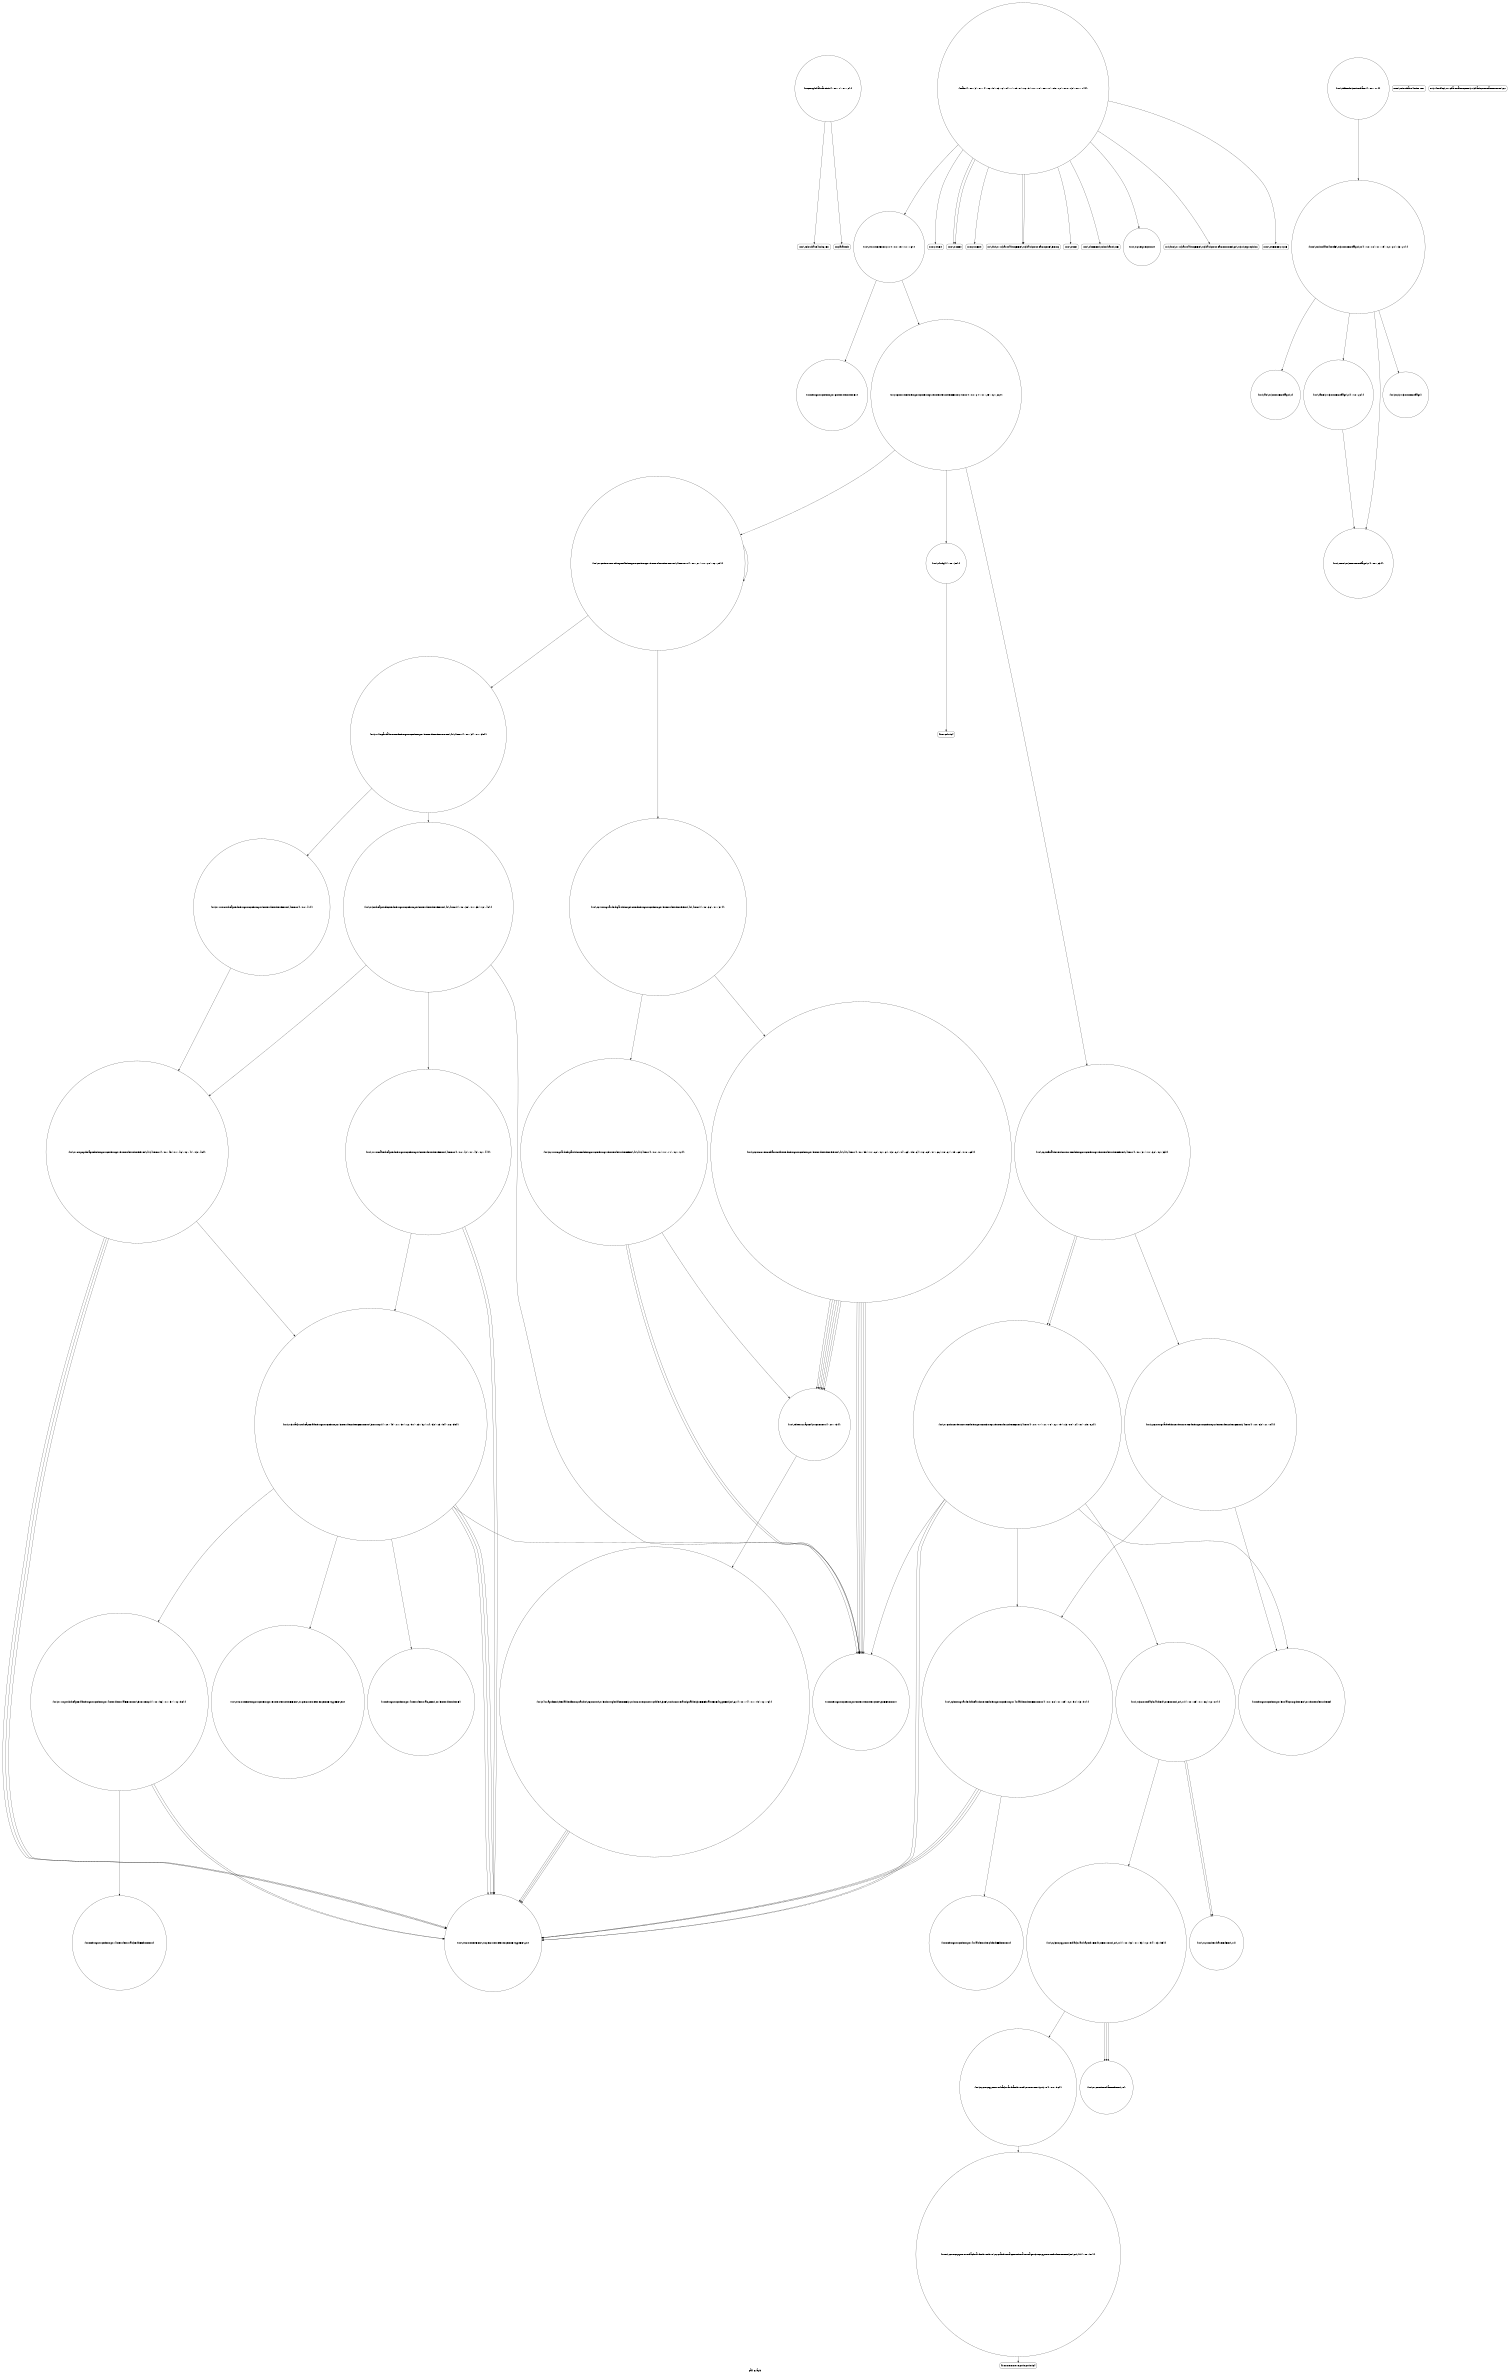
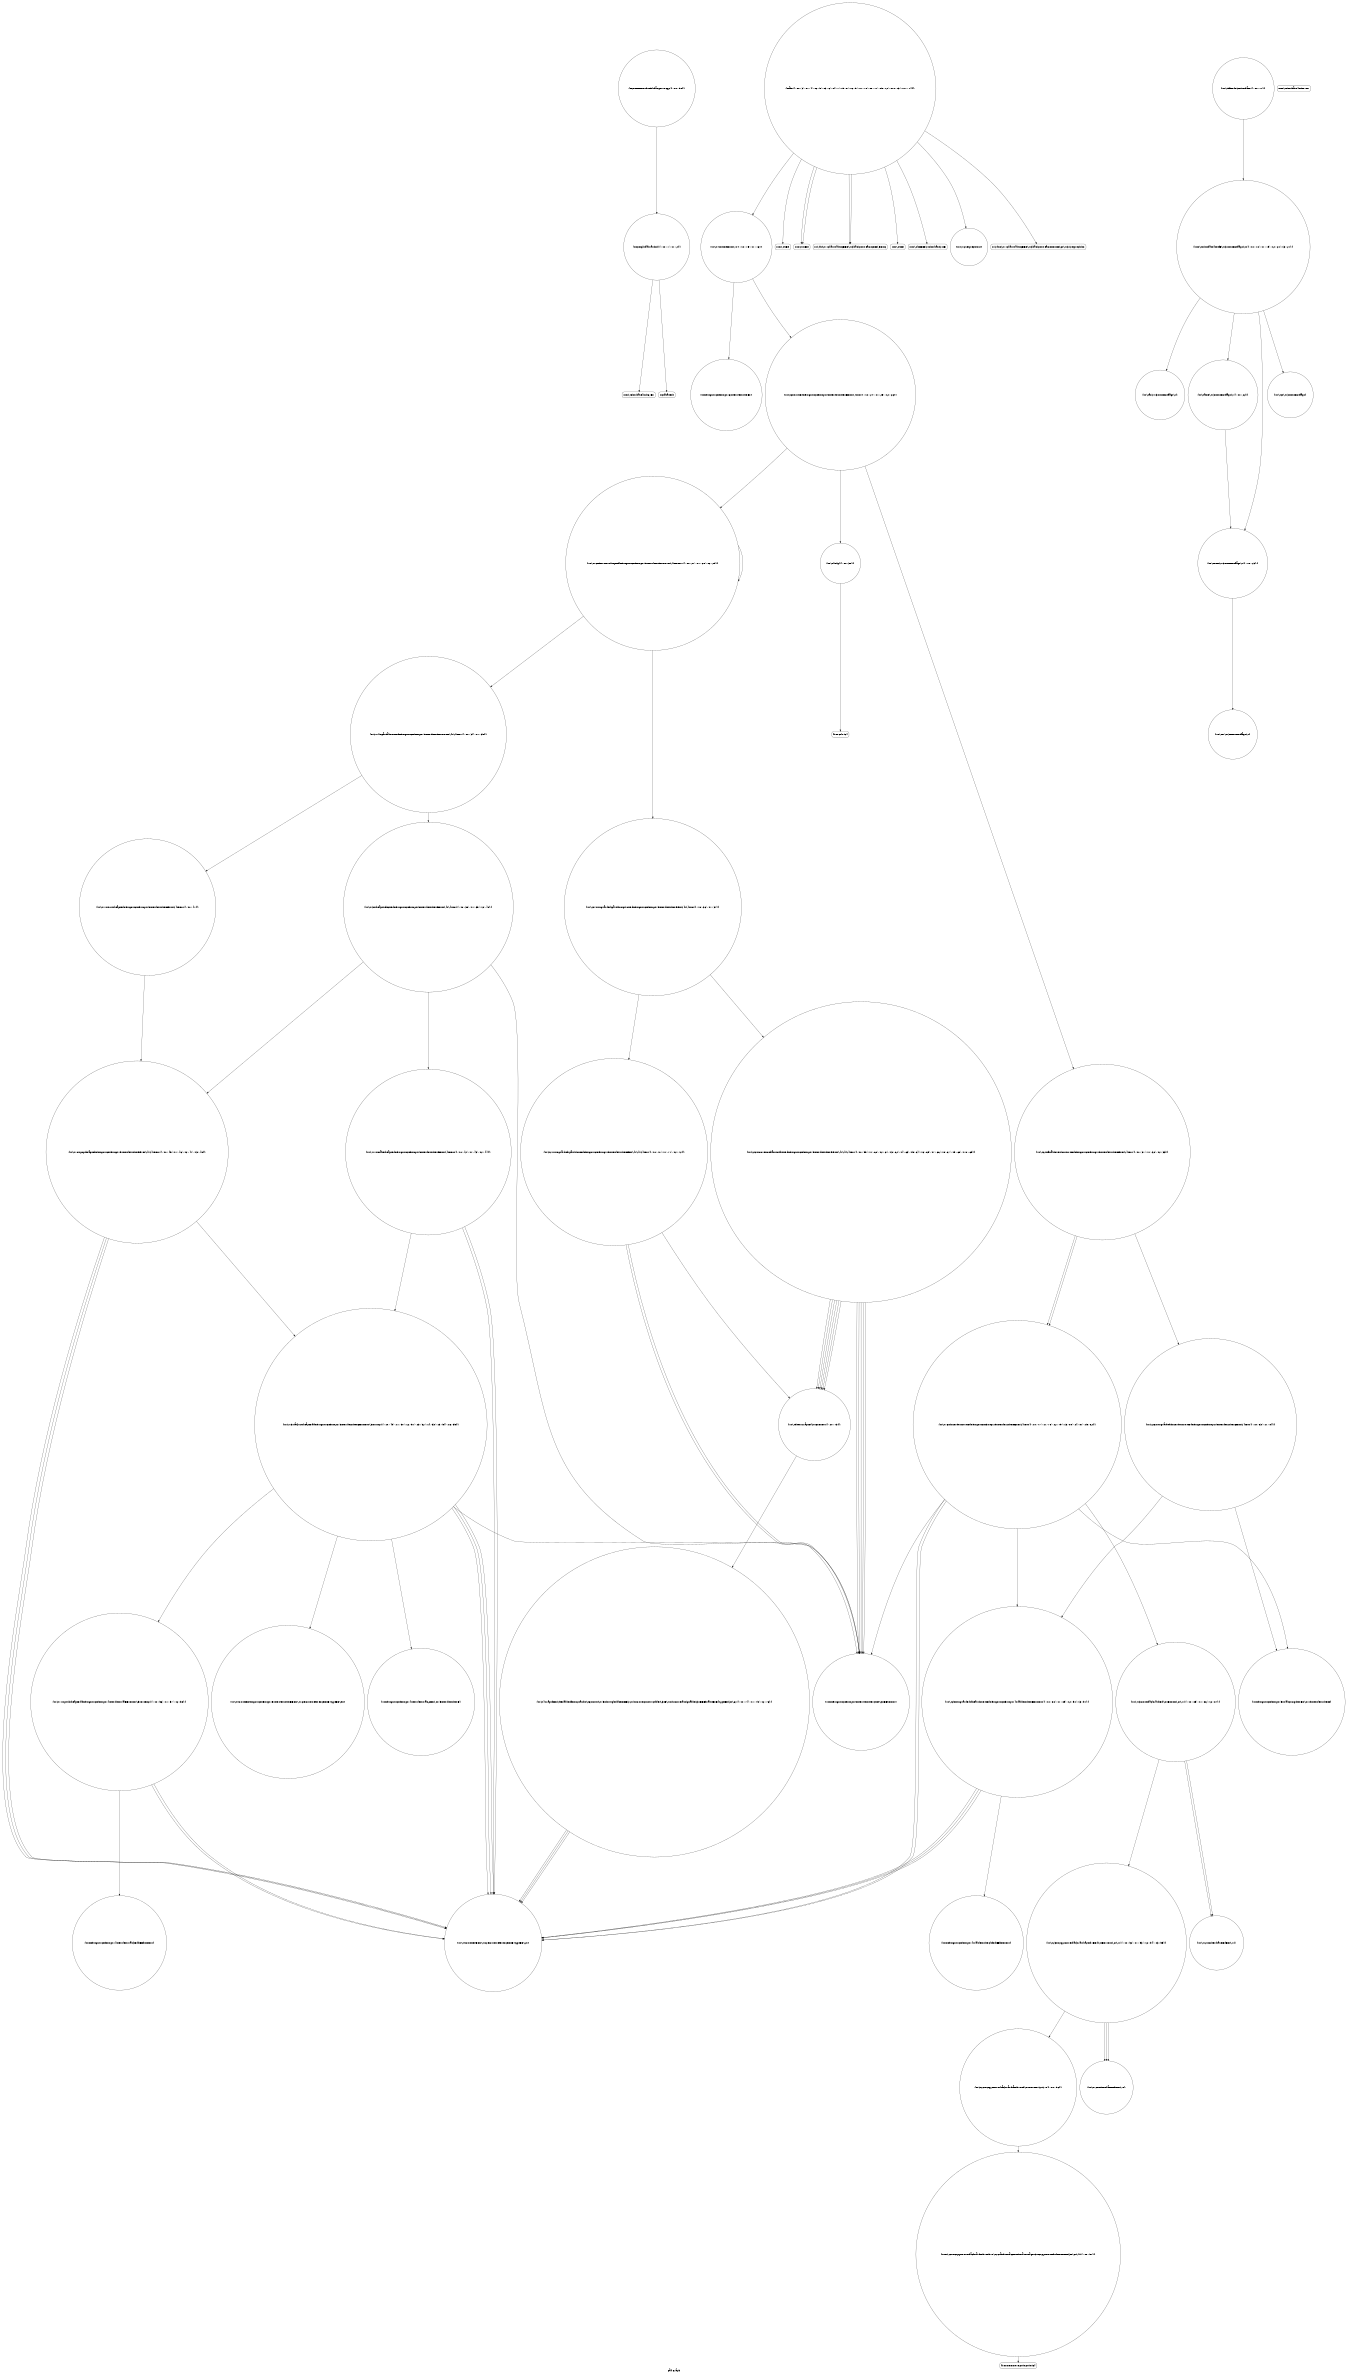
  digraph {
    label="Call Graph"
    node [shape=circle]
    edge [color=black tailport=s0]
    n1 [label="{__cxx_global_var_init|{<s0>1|<s1>2}}"]
    n2 [label="{_ZNSt8ios_base4InitC1Ev}" shape=Mrecord]
    n3 [label="{__cxa_atexit}" shape=Mrecord]
    n4 [label="{llvm.ctlz.i64}" shape=Mrecord]
    n5 [label="{_ZSt4sortIPdEvT_S1_|{<s0>15|<s1>16}}"]
    n6 [label="{_ZN9__gnu_cxx5__ops16__iter_less_iterEv}"]
    n7 [label="{_ZSt6__sortIPdN9__gnu_cxx5__ops15_Iter_less_iterEEvT_S4_T0_|{<s0>24|<s1>25|<s2>26}}"]
    n8 [label="{_ZSt16__introsort_loopIPdlN9__gnu_cxx5__ops15_Iter_less_iterEEvT_S4_T0_T1_|{<s0>27|<s1>28|<s2>29}}"]
    n9 [label="{_ZSt4__lgl|{<s0>30}}"]
    n10 [label="{_ZSt22__final_insertion_sortIPdN9__gnu_cxx5__ops15_Iter_less_iterEEvT_S4_T0_|{<s0>31|<s1>32|<s2>33}}"]
    n11 [label="{_ZSt14__partial_sortIPdN9__gnu_cxx5__ops15_Iter_less_iterEEvT_S4_S4_T0_|{<s0>34|<s1>35}}"]
    n12 [label="{_ZSt27__unguarded_partition_pivotIPdN9__gnu_cxx5__ops15_Iter_less_iterEET_S4_S4_T0_|{<s0>36|<s1>37}}"]
    n13 [label="{_ZSt16__insertion_sortIPdN9__gnu_cxx5__ops15_Iter_less_iterEEvT_S4_T0_|{<s0>77|<s1>78|<s2>79|<s3>80|<s4>81|<s5>82}}"]
    n14 [label="{_ZSt26__unguarded_insertion_sortIPdN9__gnu_cxx5__ops15_Iter_less_iterEEvT_S4_T0_|{<s0>83|<s1>84}}"]
    n15 [label="{_ZSt12__miter_baseIPdET_S1_}"]
    n16 [label="{_ZNSolsEd}" shape=Mrecord]
    n17 [label="{_ZStanSt13_Ios_FmtflagsS_}"]
    n18 [label="{_ZSt13__heap_selectIPdN9__gnu_cxx5__ops15_Iter_less_iterEEvT_S4_S4_T0_|{<s0>38|<s1>39|<s2>40}}"]
    n19 [label="{_ZSt11__sort_heapIPdN9__gnu_cxx5__ops15_Iter_less_iterEEvT_S4_RT0_|{<s0>41}}"]
    n20 [label="{_ZNK9__gnu_cxx5__ops15_Iter_less_iterclIPdS3_EEbT_T0_}"]
    n21 [label="{_ZSt11__make_heapIPdN9__gnu_cxx5__ops15_Iter_less_iterEEvT_S4_RT0_|{<s0>42|<s1>43|<s2>44}}"]
    n22 [label="{_ZSt10__pop_heapIPdN9__gnu_cxx5__ops15_Iter_less_iterEEvT_S4_S4_RT0_|{<s0>45|<s1>46|<s2>47|<s3>48}}"]
    n23 [label="{_ZSt4moveIRdEONSt16remove_referenceIT_E4typeEOS2_}"]
    n24 [label="{_ZSt13__adjust_heapIPdldN9__gnu_cxx5__ops15_Iter_less_iterEEvT_T0_S5_T1_T2_|{<s0>49|<s1>50|<s2>51|<s3>52|<s4>53|<s5>54|<s6>55}}"]
    n25 [label="{_ZSt21__unguarded_partitionIPdN9__gnu_cxx5__ops15_Iter_less_iterEET_S4_S4_S4_T0_|{<s0>70|<s1>71|<s2>72}}"]
    n26 [label="{_ZSt9iter_swapIPdS0_EvT_T0_|{<s0>73}}"]
    n27 [label="{_ZSt4swapIdENSt9enable_ifIXsr6__and_ISt6__not_ISt15__is_tuple_likeIT_EESt21is_move_constructibleIS3_ESt18is_move_assignableIS3_EEE5valueEvE4typeERS3_SC_|{<s0>74|<s1>75|<s2>76}}"]
    n28 [label="{main|{<s0>3|<s1>4|<s2>5|<s3>6|<s4>7|<s5>8|<s6>9|<s7>10|<s8>11|<s9>12|<s10>13|<s11>14}}"]
    n29 [label="{_ZNSirsERi}" shape=Mrecord]
-   n30 [label="{_ZNSirsERd}" shape=Mrecord]
    n31 [label="{_ZStlsISt11char_traitsIcEERSt13basic_ostreamIcT_ES5_PKc}" shape=Mrecord]
    n32 [label="{_ZNSolsEi}" shape=Mrecord]
    n33 [label="{_ZNSolsEPFRSt8ios_baseS0_E}" shape=Mrecord]
    n34 [label="{_ZSt12setprecisioni}"]
    n35 [label="{_ZStlsIcSt11char_traitsIcEERSt13basic_ostreamIT_T0_ES6_St13_Setprecision}" shape=Mrecord]
-   n36 [label="{_ZNSolsEPFRSoS_E}" shape=Mrecord]
    n37 [label="{_ZSt25__unguarded_linear_insertIPdN9__gnu_cxx5__ops14_Val_less_iterEEvT_T0_|{<s0>88|<s1>89|<s2>90|<s3>91}}"]
    n38 [label="{_ZNK9__gnu_cxx5__ops14_Val_less_iterclIdPdEEbRT_T0_}"]
    n39 [label="{llvm.memmove.p0i8.p0i8.i64}" shape=Mrecord]
    n40 [label="{_ZStaNRSt13_Ios_FmtflagsS_|{<s0>22}}"]
    n41 [label="{_ZStoRRSt13_Ios_FmtflagsS_|{<s0>23}}"]
    n42 [label="{_ZSt22__move_median_to_firstIPdN9__gnu_cxx5__ops15_Iter_less_iterEEvT_S4_S4_S4_T0_|{<s0>59|<s1>60|<s2>61|<s3>62|<s4>63|<s5>64|<s6>65|<s7>66|<s8>67|<s9>68|<s10>69}}"]
    n43 [label="{_ZSt11__push_heapIPdldN9__gnu_cxx5__ops14_Iter_less_valEEvT_T0_S5_T1_RT2_|{<s0>56|<s1>57|<s2>58}}"]
    n44 [label="{_ZSt4moveIRN9__gnu_cxx5__ops15_Iter_less_iterEEONSt16remove_referenceIT_E4typeEOS5_}"]
    n45 [label="{_ZN9__gnu_cxx5__ops14_Iter_less_valC2ENS0_15_Iter_less_iterE}"]
    n46 [label="{_ZNK9__gnu_cxx5__ops14_Iter_less_valclIPddEEbT_RT0_}"]
    n47 [label="{_ZSt13move_backwardIPdS0_ET0_T_S2_S1_|{<s0>85|<s1>86|<s2>87}}"]
    n48 [label="{_ZN9__gnu_cxx5__ops15__val_comp_iterENS0_15_Iter_less_iterE}"]
    n49 [label="{_ZSt23__copy_move_backward_a2ILb1EPdS0_ET1_T0_S2_S1_|{<s0>92|<s1>93|<s2>94|<s3>95}}"]
    n50 [label="{_ZSt22__copy_move_backward_aILb1EPdS0_ET1_T0_S2_S1_|{<s0>96}}"]
    n51 [label="{_ZSt12__niter_baseIPdET_S1_}"]
    n52 [label="{_ZNSt20__copy_move_backwardILb1ELb1ESt26random_access_iterator_tagE13__copy_move_bIdEEPT_PKS3_S6_S4_|{<s0>97}}"]
+   n53 [label="{_ZStorSt13_Ios_FmtflagsS_}"]
    n54 [label="{_ZSt5fixedRSt8ios_base|{<s0>17}}"]
    n55 [label="{_ZNSt8ios_base4setfESt13_Ios_FmtflagsS0_|{<s0>18|<s1>19|<s2>20|<s3>21}}"]
    n56 [label="{_ZStcoSt13_Ios_Fmtflags}"]
    n57 [label="{_ZNSt8ios_base4InitD1Ev}" shape=Mrecord]
-   n58 [label="{_ZSt4endlIcSt11char_traitsIcEERSt13basic_ostreamIT_T0_ES6_}" shape=Mrecord]
+   n59 [label="{_GLOBAL__sub_I_idzhang_1_0.cpp|{<s0>98}}"]
    n1 -> n2
    n1 -> n3 [tailport=s1]
    n5 -> n6
    n5 -> n7 [tailport=s1]
    n7 -> n8 [tailport=s1]
    n7 -> n9
    n7 -> n10 [tailport=s2]
    n8 -> n8 [tailport=s2]
    n8 -> n11
    n8 -> n12 [tailport=s1]
    n9 -> n4
    n10 -> n13
    n10 -> n13 [tailport=s2]
    n10 -> n14 [tailport=s1]
    n11 -> n18
    n11 -> n19 [tailport=s1]
    n12 -> n25 [tailport=s1]
    n12 -> n42
    n13 -> n20
    n13 -> n23 [tailport=s1]
    n13 -> n23 [tailport=s3]
    n13 -> n37 [tailport=s5]
    n13 -> n47 [tailport=s2]
    n13 -> n48 [tailport=s4]
    n14 -> n37 [tailport=s1]
    n14 -> n48
    n18 -> n20 [tailport=s1]
    n18 -> n21
    n18 -> n22 [tailport=s2]
    n19 -> n22
    n21 -> n23
    n21 -> n23 [tailport=s1]
    n21 -> n24 [tailport=s2]
    n22 -> n23
    n22 -> n23 [tailport=s1]
    n22 -> n23 [tailport=s2]
    n22 -> n24 [tailport=s3]
    n24 -> n20
    n24 -> n23 [tailport=s1]
    n24 -> n23 [tailport=s2]
    n24 -> n23 [tailport=s5]
    n24 -> n43 [tailport=s6]
    n24 -> n44 [tailport=s3]
    n24 -> n45 [tailport=s4]
    n25 -> n20
    n25 -> n20 [tailport=s1]
    n25 -> n26 [tailport=s2]
    n26 -> n27
    n27 -> n23
    n27 -> n23 [tailport=s1]
    n27 -> n23 [tailport=s2]
    n28 -> n5 [tailport=s3]
    n28 -> n16 [tailport=s10]
    n28 -> n29
    n28 -> n29 [tailport=s1]
-   n28 -> n30 [tailport=s2]
    n28 -> n31 [tailport=s4]
    n28 -> n31 [tailport=s6]
    n28 -> n32 [tailport=s5]
    n28 -> n33 [tailport=s7]
    n28 -> n34 [tailport=s8]
    n28 -> n35 [tailport=s9]
-   n28 -> n36 [tailport=s11]
    n37 -> n23
    n37 -> n23 [tailport=s2]
    n37 -> n23 [tailport=s3]
    n37 -> n38 [tailport=s1]
    n40 -> n41
+   n41 -> n53
    n42 -> n20
    n42 -> n20 [tailport=s1]
    n42 -> n20 [tailport=s3]
    n42 -> n20 [tailport=s6]
    n42 -> n20 [tailport=s8]
    n42 -> n26 [tailport=s2]
    n42 -> n26 [tailport=s4]
    n42 -> n26 [tailport=s5]
    n42 -> n26 [tailport=s7]
    n42 -> n26 [tailport=s9]
    n42 -> n26 [tailport=s10]
    n43 -> n23 [tailport=s1]
    n43 -> n23 [tailport=s2]
    n43 -> n46
    n47 -> n15
    n47 -> n15 [tailport=s1]
    n47 -> n49 [tailport=s2]
    n49 -> n50 [tailport=s3]
    n49 -> n51
    n49 -> n51 [tailport=s1]
    n49 -> n51 [tailport=s2]
    n50 -> n52
    n52 -> n39
    n54 -> n55
    n55 -> n17 [tailport=s2]
    n55 -> n40 [tailport=s1]
    n55 -> n41 [tailport=s3]
    n55 -> n56
+   n59 -> n1
  }
